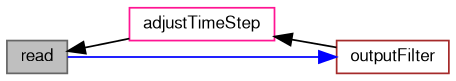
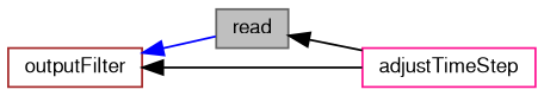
  digraph {
    rankdir=LR
    node [fontname=FreeSans fontsize=10 shape=record]
    edge [color=black dir=back fontname=FreeSans fontsize=10 labelfontname=FreeSans labelfontsize=10 style=solid]
    n1 [color=gray40 fillcolor=grey75 fontcolor=black height=0.2 label=read style=filled width=0.4]
    n2 [color=deeppink height=0.2 label=adjustTimeStep width=0.4]
    n3 [color=brown height=0.2 label=outputFilter width=0.4]
    n1 -> n2
-   n2 -> n3
+   n3 -> n2
    n3 -> n1 [color=blue]
  }
